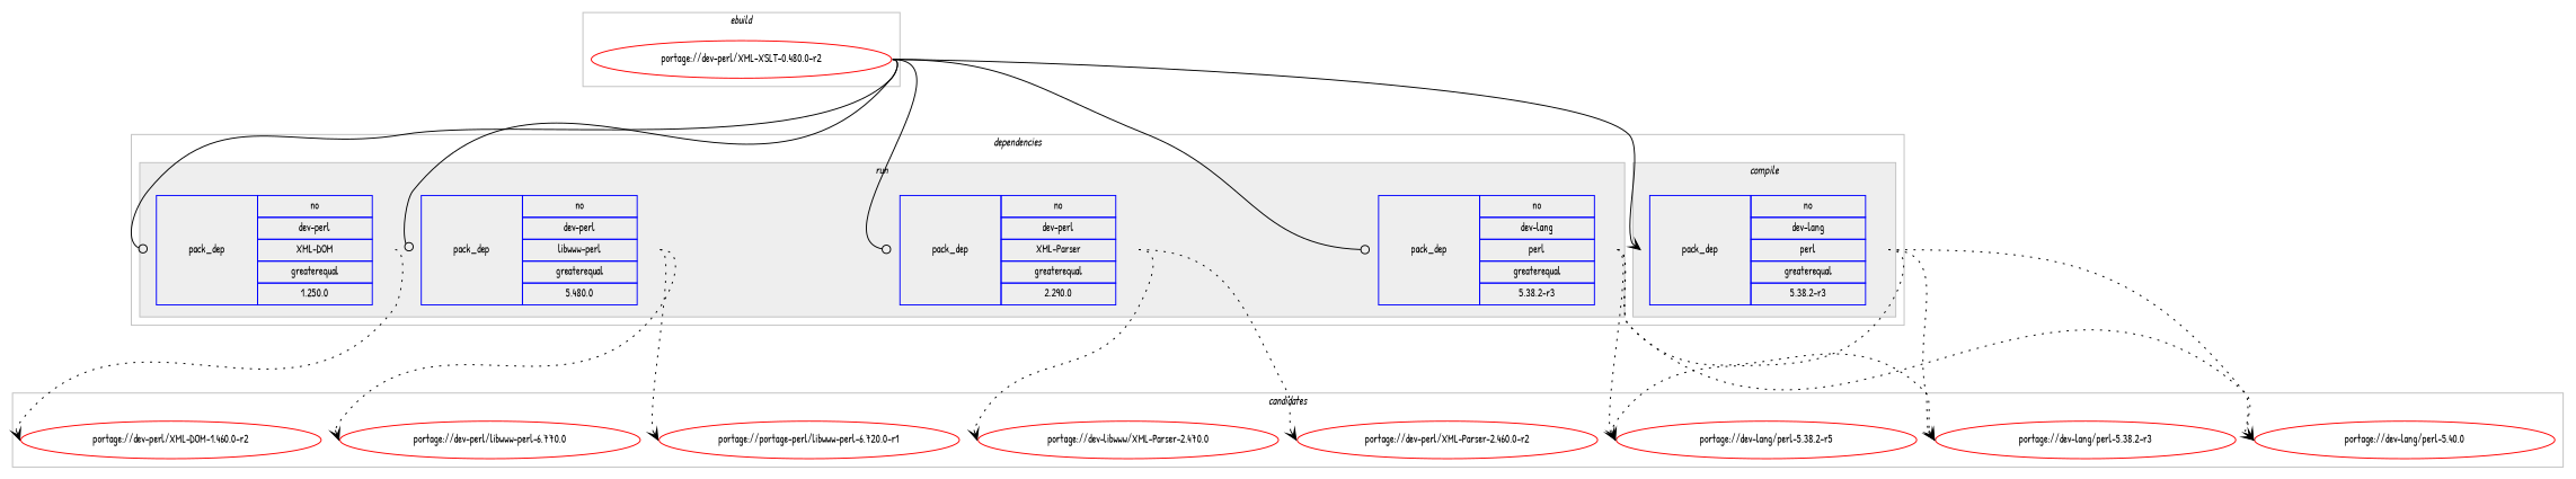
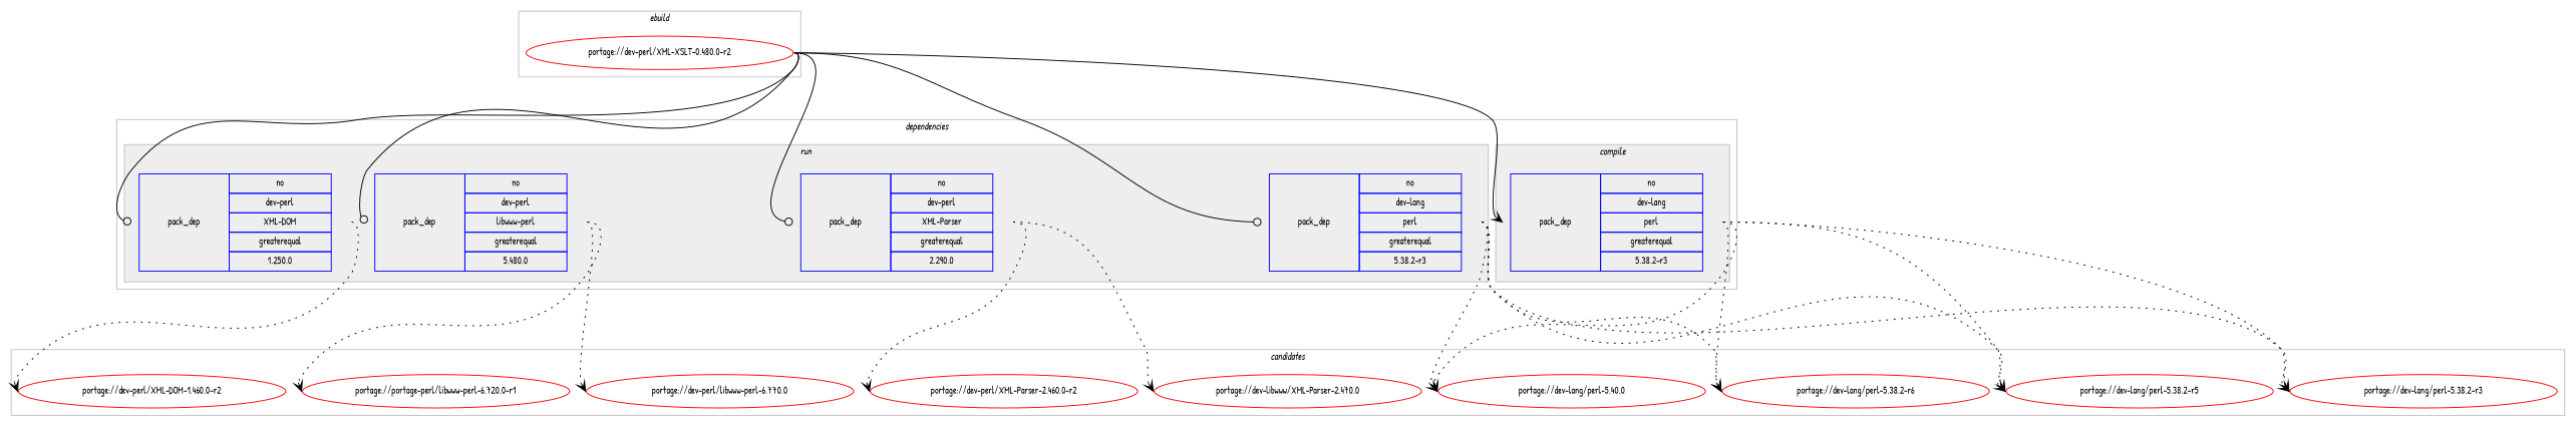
  digraph {
    compound=true
    concentrate=true
    fontname="Patrick Hand"
    fontsize=10
    newrank=true
    rankdir=TB
    ranksep=1.5
    node [color=red fontname="Patrick Hand" fontsize=10]
    edge [arrowhead=vee fontname="Patrick Hand" headport=w style=dotted tailport=e weight=100]
    n1 [label="portage://dev-perl/XML-XSLT-0.480.0-r2" width=4]
    n2 [color=blue label=<<TABLE BORDER="0" CELLBORDER="1" CELLSPACING="0" CELLPADDING="4" WIDTH="220"><TR><TD ROWSPAN="6" CELLPADDING="30">pack_dep</TD></TR><TR><TD WIDTH="110">no</TD></TR><TR><TD>dev-lang</TD></TR><TR><TD>perl</TD></TR><TR><TD>greaterequal</TD></TR><TR><TD>5.38.2-r3</TD></TR></TABLE>> shape=none]
    n3 [color=blue label=<<TABLE BORDER="0" CELLBORDER="1" CELLSPACING="0" CELLPADDING="4" WIDTH="220"><TR><TD ROWSPAN="6" CELLPADDING="30">pack_dep</TD></TR><TR><TD WIDTH="110">no</TD></TR><TR><TD>dev-lang</TD></TR><TR><TD>perl</TD></TR><TR><TD>greaterequal</TD></TR><TR><TD>5.38.2-r3</TD></TR></TABLE>> shape=none]
    n4 [color=blue label=<<TABLE BORDER="0" CELLBORDER="1" CELLSPACING="0" CELLPADDING="4" WIDTH="220"><TR><TD ROWSPAN="6" CELLPADDING="30">pack_dep</TD></TR><TR><TD WIDTH="110">no</TD></TR><TR><TD>dev-perl</TD></TR><TR><TD>XML-DOM</TD></TR><TR><TD>greaterequal</TD></TR><TR><TD>1.250.0</TD></TR></TABLE>> shape=none]
    n5 [color=blue label=<<TABLE BORDER="0" CELLBORDER="1" CELLSPACING="0" CELLPADDING="4" WIDTH="220"><TR><TD ROWSPAN="6" CELLPADDING="30">pack_dep</TD></TR><TR><TD WIDTH="110">no</TD></TR><TR><TD>dev-perl</TD></TR><TR><TD>XML-Parser</TD></TR><TR><TD>greaterequal</TD></TR><TR><TD>2.290.0</TD></TR></TABLE>> shape=none]
    n6 [color=blue label=<<TABLE BORDER="0" CELLBORDER="1" CELLSPACING="0" CELLPADDING="4" WIDTH="220"><TR><TD ROWSPAN="6" CELLPADDING="30">pack_dep</TD></TR><TR><TD WIDTH="110">no</TD></TR><TR><TD>dev-perl</TD></TR><TR><TD>libwww-perl</TD></TR><TR><TD>greaterequal</TD></TR><TR><TD>5.480.0</TD></TR></TABLE>> shape=none]
    n7 [label="portage://dev-lang/perl-5.38.2-r3" width=4]
    n8 [label="portage://dev-lang/perl-5.38.2-r5" width=4]
+   n9 [label="portage://dev-lang/perl-5.38.2-r6" width=4]
    n10 [label="portage://dev-lang/perl-5.40.0" width=4]
    n11 [label="portage://dev-perl/XML-DOM-1.460.0-r2" width=4]
    n12 [label="portage://dev-perl/XML-Parser-2.460.0-r2" width=4]
    n13 [label="portage://dev-libwww/XML-Parser-2.470.0" width=4]
    n14 [label="portage://portage-perl/libwww-perl-6.720.0-r1" width=4]
    n15 [label="portage://dev-perl/libwww-perl-6.770.0" width=4]
    subgraph cluster_1 {
      color=gray
      label=<<i>ebuild</i>>
      rank=same
      n1
    }
    subgraph cluster_2 {
      color=gray
      label=<<i>dependencies</i>>
      subgraph cluster_3 {
        color=gray
        fillcolor="#eeeeee"
        label=<<i>compile</i>>
        style=filled
        subgraph sub_4 {
          color=gray
          fillcolor="#eeeeee"
          label=<<i>compile</i>>
          style=filled
          n2
        }
      }
      subgraph cluster_5 {
        color=gray
        fillcolor="#eeeeee"
        label=<<i>compile and run</i>>
        style=filled
      }
      subgraph cluster_6 {
        color=gray
        fillcolor="#eeeeee"
        label=<<i>run</i>>
        style=filled
        subgraph sub_7 {
          color=gray
          fillcolor="#eeeeee"
          label=<<i>run</i>>
          style=filled
          n3
        }
        subgraph sub_8 {
          color=gray
          fillcolor="#eeeeee"
          label=<<i>run</i>>
          style=filled
          n4
        }
        subgraph sub_9 {
          color=gray
          fillcolor="#eeeeee"
          label=<<i>run</i>>
          style=filled
          n5
        }
        subgraph sub_10 {
          color=gray
          fillcolor="#eeeeee"
          label=<<i>run</i>>
          style=filled
          n6
        }
      }
    }
    subgraph cluster_11 {
      color=gray
      label=<<i>candidates</i>>
      rank=same
      subgraph sub_12 {
        color=black
        label=<<i>candidates</i>>
        nodesep=1
        rank=same
        n7
        n8
+       n9
        n10
      }
      subgraph sub_13 {
        color=black
        label=<<i>candidates</i>>
        nodesep=1
        rank=same
        n7
        n8
+       n9
        n10
      }
      subgraph sub_14 {
        color=black
        label=<<i>candidates</i>>
        nodesep=1
        rank=same
        n11
      }
      subgraph sub_15 {
        color=black
        label=<<i>candidates</i>>
        nodesep=1
        rank=same
        n12
        n13
      }
      subgraph sub_16 {
        color=black
        label=<<i>candidates</i>>
        nodesep=1
        rank=same
        n14
        n15
      }
    }
    n1 -> n2 [style=solid weight=20]
    n1 -> n3 [arrowhead=odot style=solid weight=20]
    n1 -> n4 [arrowhead=odot style=solid weight=20]
    n1 -> n5 [arrowhead=odot style=solid weight=20]
    n1 -> n6 [arrowhead=odot style=solid weight=20]
    n2 -> n7
    n2 -> n8
+   n2 -> n9
    n2 -> n10
    n3 -> n7
    n3 -> n8
+   n3 -> n9
    n3 -> n10
    n4 -> n11
    n5 -> n12
    n5 -> n13
    n6 -> n14
    n6 -> n15
  }
